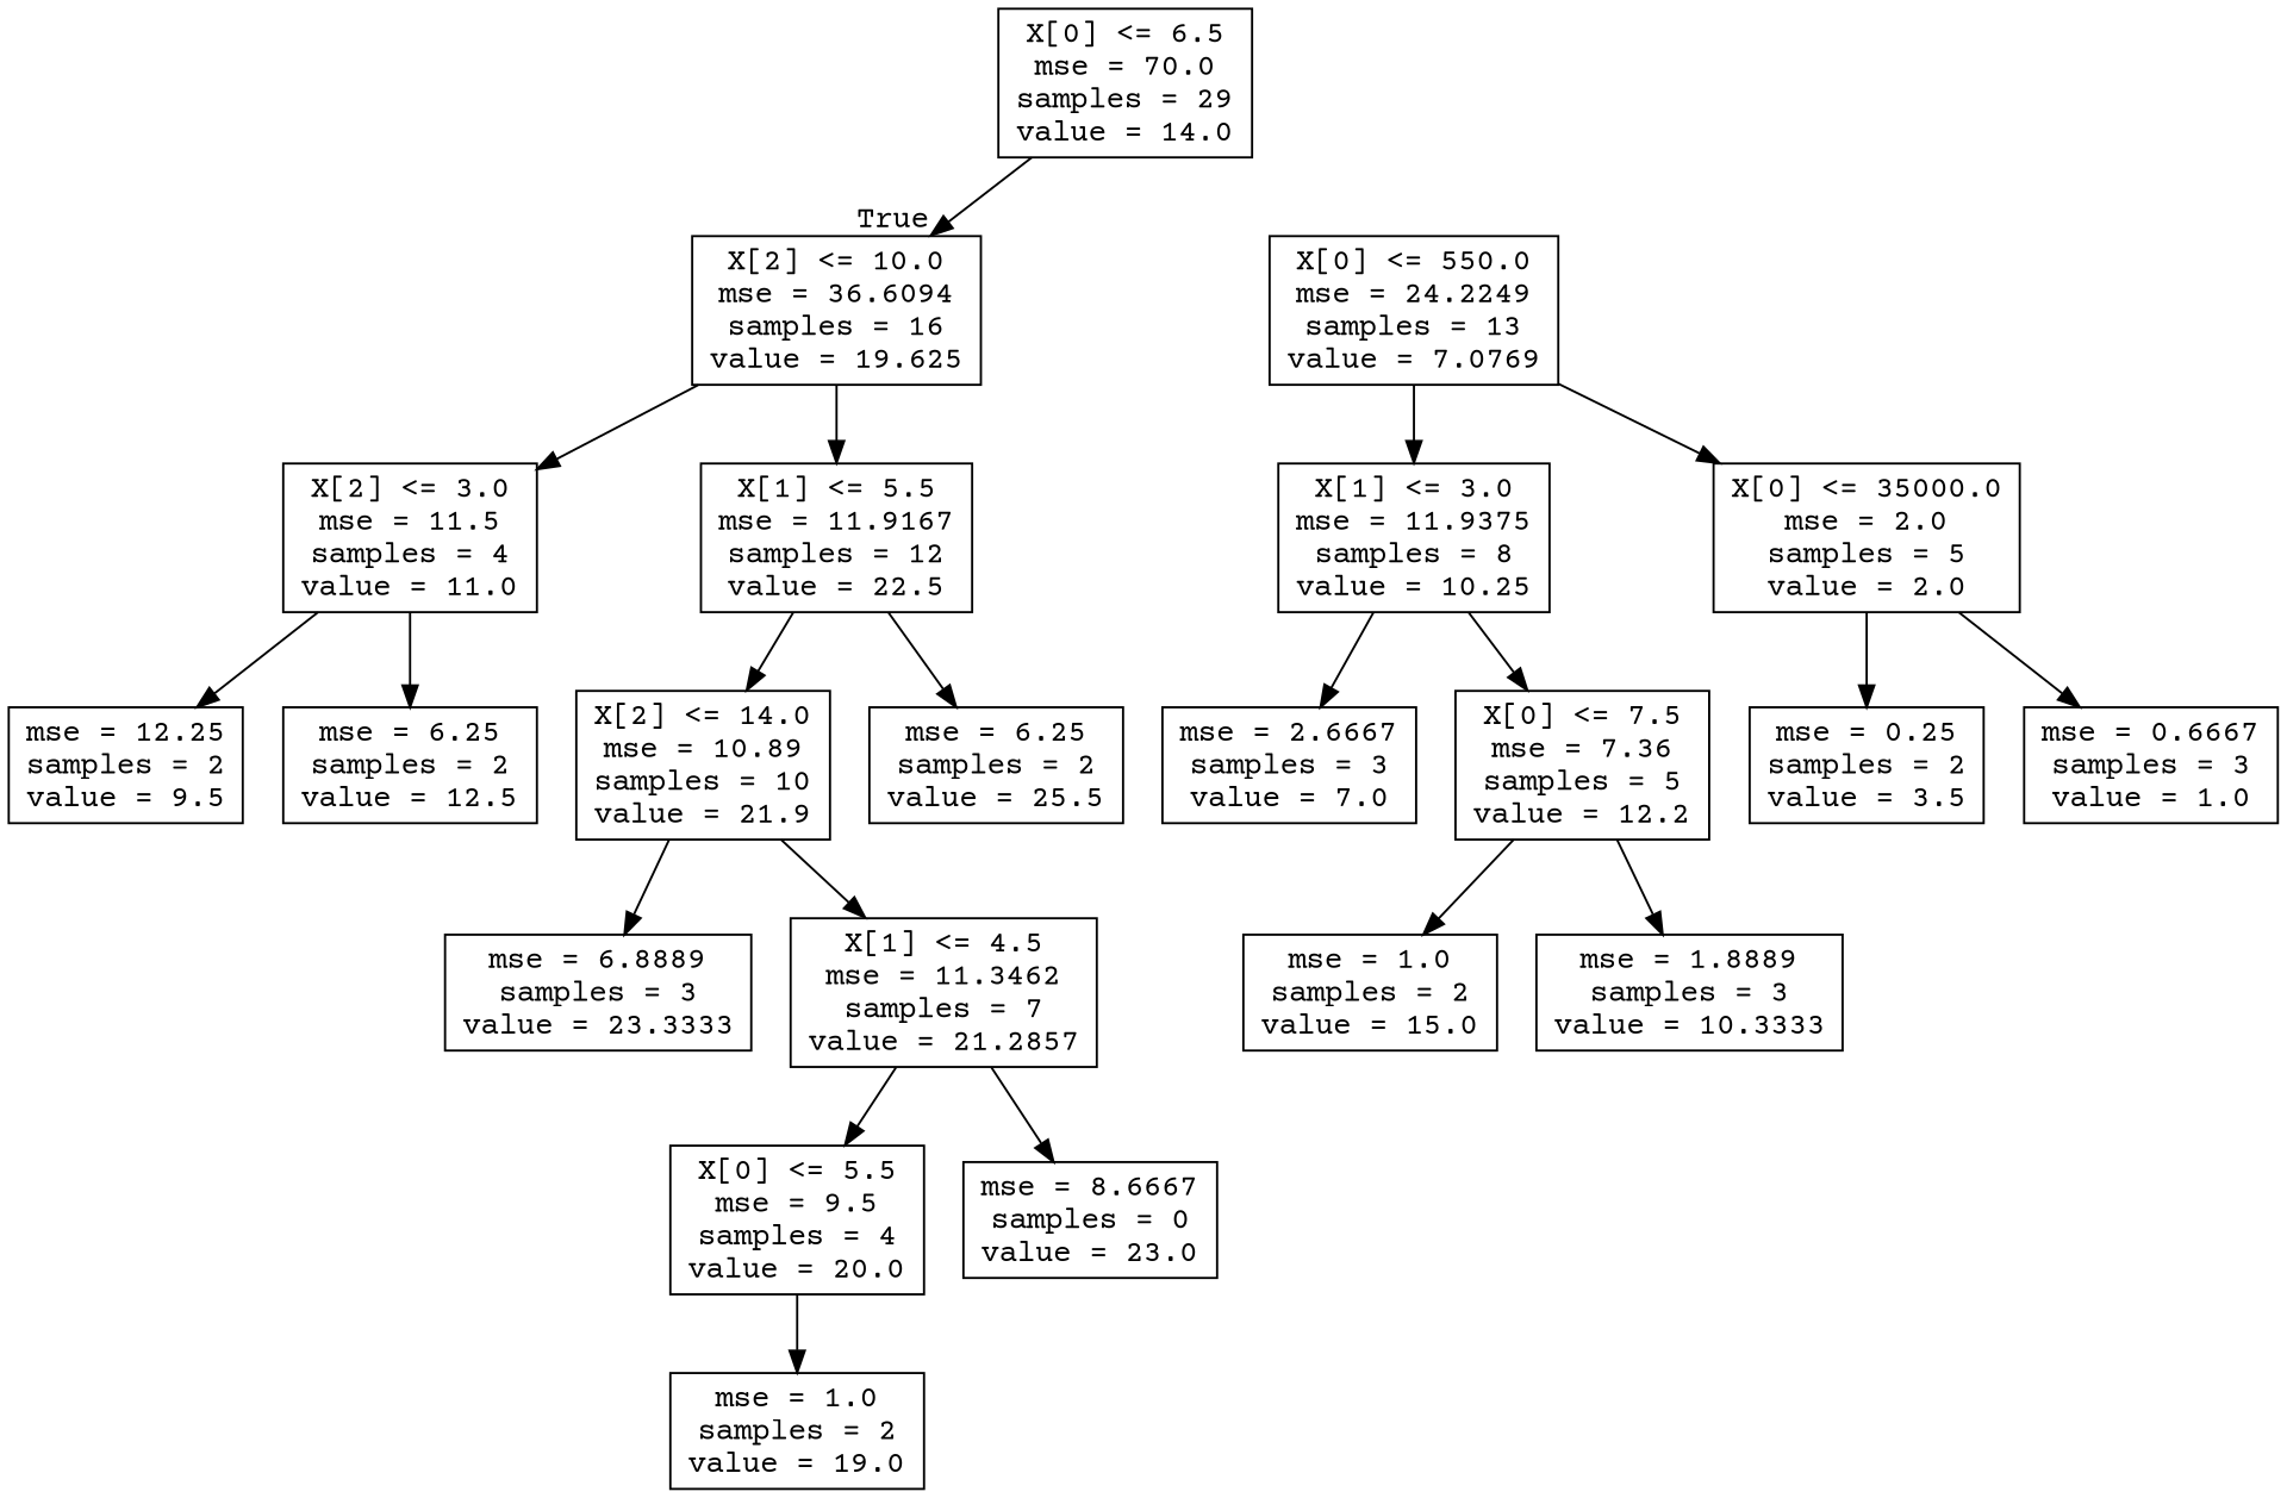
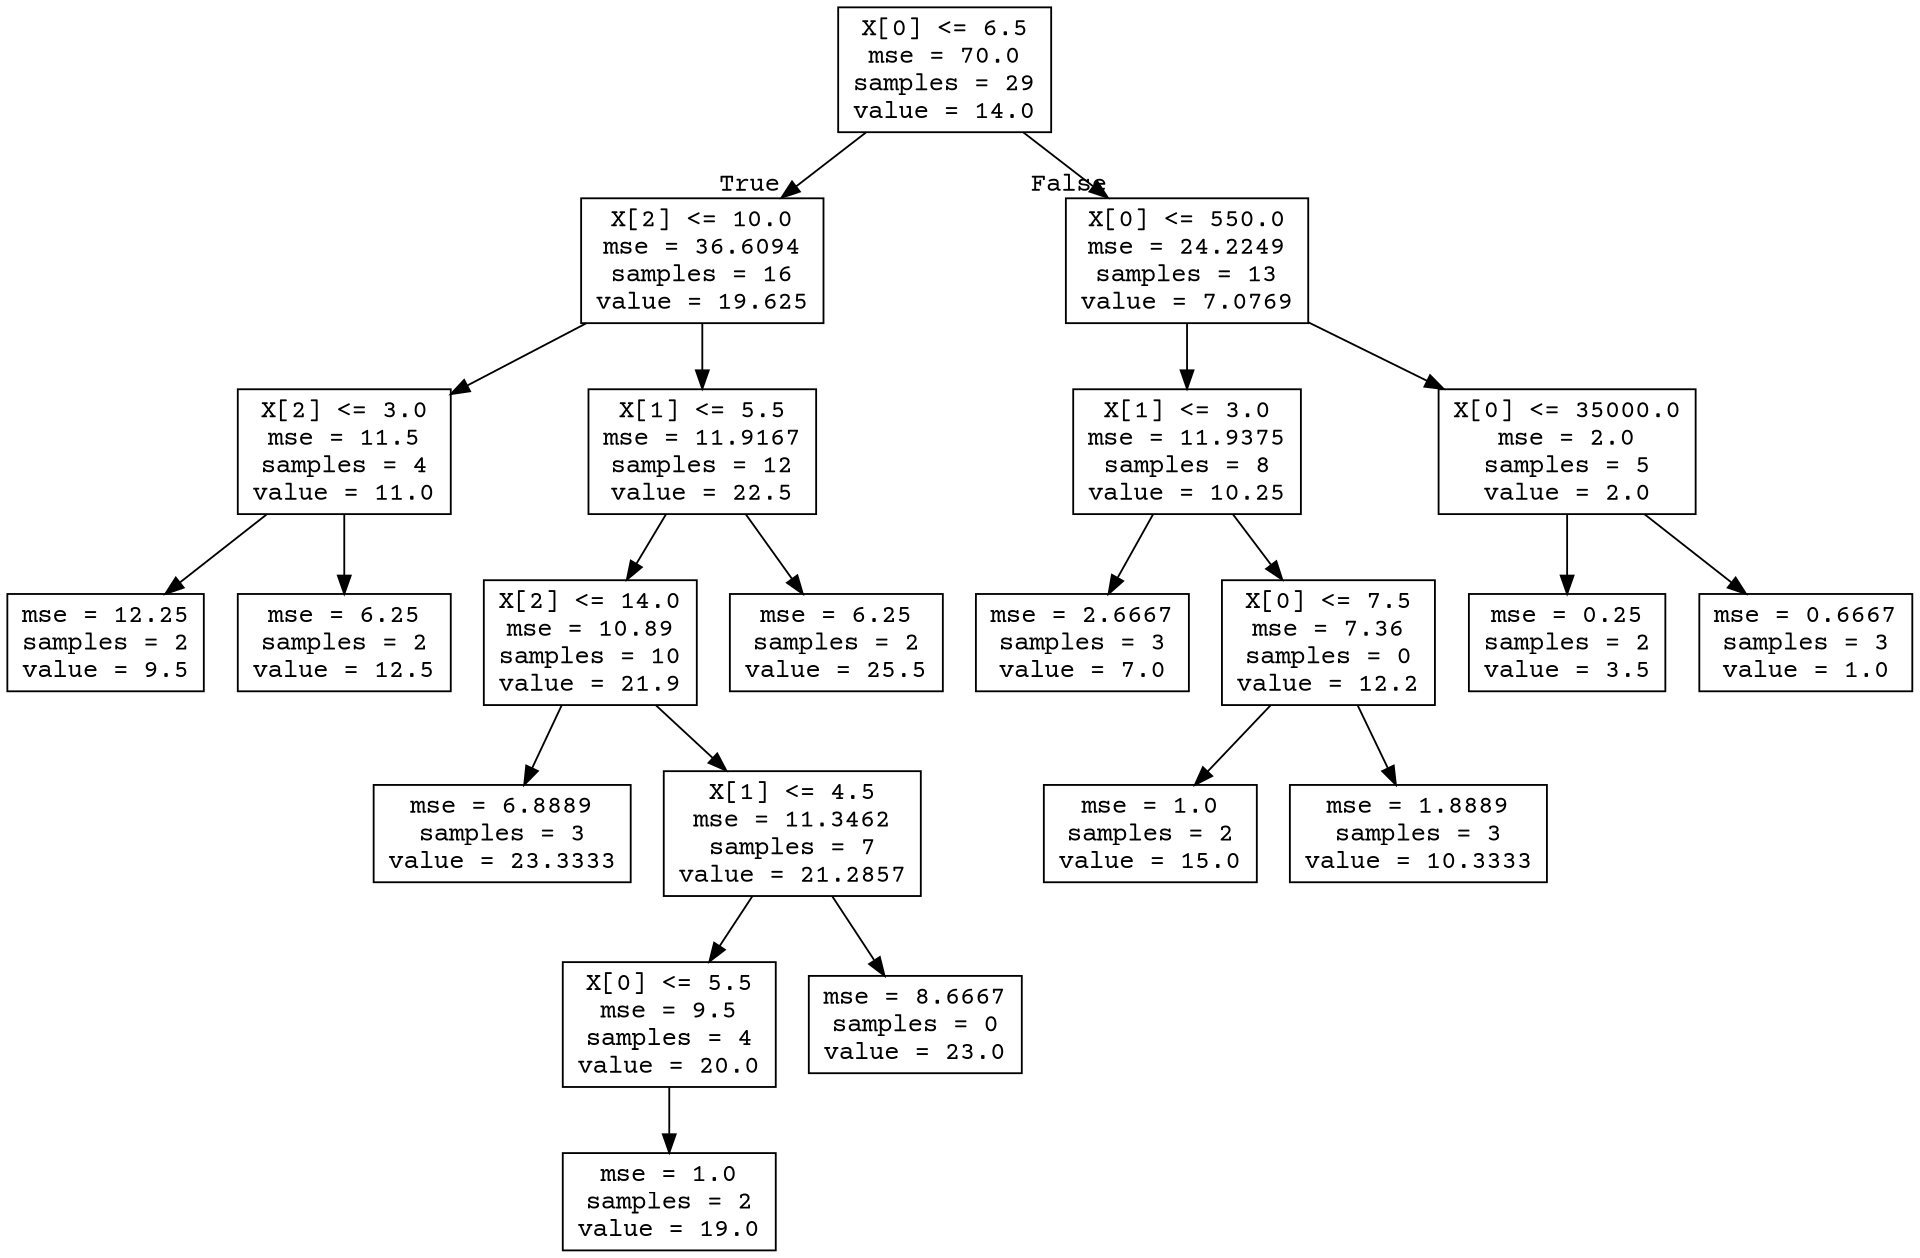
  digraph {
    fontname="Courier Prime"
    node [fontname="Courier Prime" shape=box]
    edge [fontname="Courier Prime"]
    n1 [label="X[0] <= 6.5\nmse = 70.0\nsamples = 29\nvalue = 14.0"]
    n2 [label="X[2] <= 10.0\nmse = 36.6094\nsamples = 16\nvalue = 19.625"]
    n3 [label="X[0] <= 550.0\nmse = 24.2249\nsamples = 13\nvalue = 7.0769"]
    n4 [label="X[2] <= 3.0\nmse = 11.5\nsamples = 4\nvalue = 11.0"]
    n5 [label="X[1] <= 5.5\nmse = 11.9167\nsamples = 12\nvalue = 22.5"]
    n6 [label="X[1] <= 3.0\nmse = 11.9375\nsamples = 8\nvalue = 10.25"]
    n7 [label="X[0] <= 35000.0\nmse = 2.0\nsamples = 5\nvalue = 2.0"]
    n8 [label="mse = 12.25\nsamples = 2\nvalue = 9.5"]
    n9 [label="mse = 6.25\nsamples = 2\nvalue = 12.5"]
    n10 [label="X[2] <= 14.0\nmse = 10.89\nsamples = 10\nvalue = 21.9"]
    n11 [label="mse = 6.25\nsamples = 2\nvalue = 25.5"]
    n12 [label="mse = 6.8889\nsamples = 3\nvalue = 23.3333"]
    n13 [label="X[1] <= 4.5\nmse = 11.3462\nsamples = 7\nvalue = 21.2857"]
    n14 [label="X[0] <= 5.5\nmse = 9.5\nsamples = 4\nvalue = 20.0"]
    n15 [label="mse = 8.6667\nsamples = 0\nvalue = 23.0"]
    n16 [label="mse = 1.0\nsamples = 2\nvalue = 19.0"]
    n17 [label="mse = 2.6667\nsamples = 3\nvalue = 7.0"]
-   n18 [label="X[0] <= 7.5\nmse = 7.36\nsamples = 5\nvalue = 12.2"]
+   n18 [label="X[0] <= 7.5\nmse = 7.36\nsamples = 0\nvalue = 12.2"]
    n19 [label="mse = 0.25\nsamples = 2\nvalue = 3.5"]
    n20 [label="mse = 0.6667\nsamples = 3\nvalue = 1.0"]
    n21 [label="mse = 1.0\nsamples = 2\nvalue = 15.0"]
    n22 [label="mse = 1.8889\nsamples = 3\nvalue = 10.3333"]
    n1 -> n2 [headlabel=True labelangle=45 labeldistance=2.5]
+   n1 -> n3 [headlabel=False labelangle=-45 labeldistance=2.5]
    n2 -> n4
    n2 -> n5
    n3 -> n6
    n3 -> n7
    n4 -> n8
    n4 -> n9
    n5 -> n10
    n5 -> n11
    n6 -> n17
    n6 -> n18
    n7 -> n19
    n7 -> n20
    n10 -> n12
    n10 -> n13
    n13 -> n14
    n13 -> n15
    n14 -> n16
    n18 -> n21
    n18 -> n22
  }
